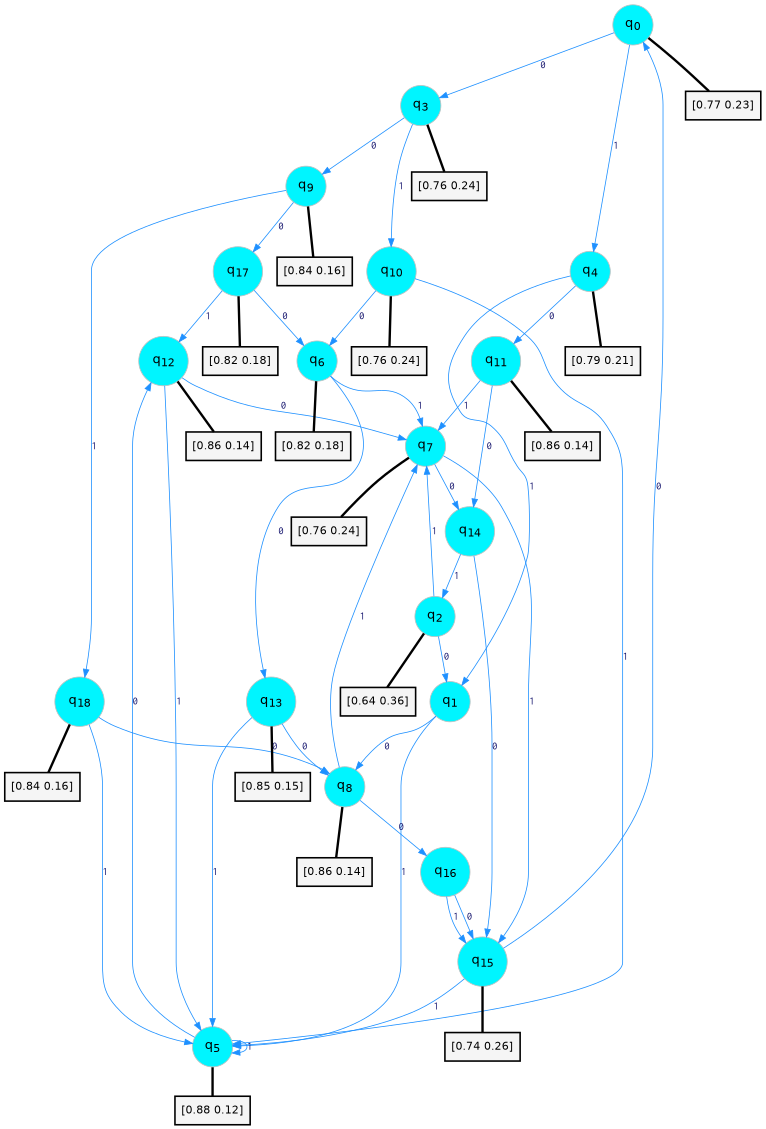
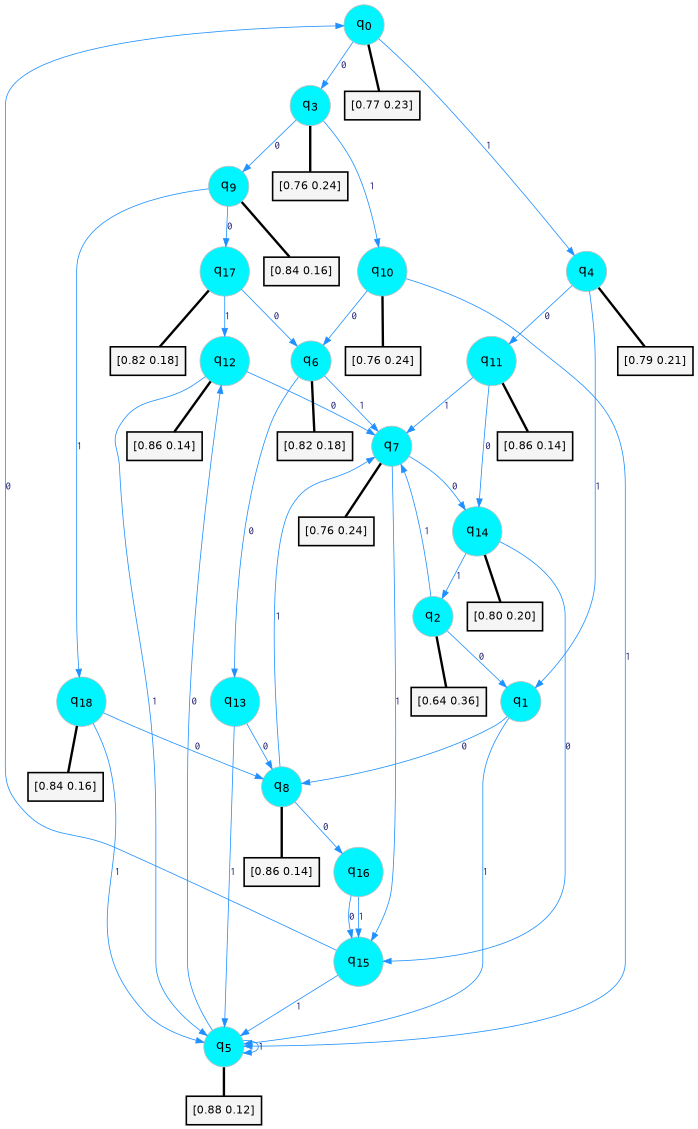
  digraph {
    rankdir=TD
    node [color=gray fillcolor=turquoise1 fontcolor=black fontname=Helvetica fontsize=16 fontweight=bold shape=circle style=filled]
    edge [arrowsize=1 color=dodgerblue1 fontcolor=midnightblue fontname=courier fontweight=bold penwidth=1 style=solid weight=20]
    n1 [label=<q<SUB>0</SUB>>]
    n2 [label=<q<SUB>3</SUB>>]
    n3 [label=<q<SUB>4</SUB>>]
    n4 [color=black fillcolor=whitesmoke fontsize=14 label="[0.77 0.23]" penwidth=2 shape=box]
    n5 [label=<q<SUB>9</SUB>>]
    n6 [label=<q<SUB>10</SUB>>]
    n7 [color=black fillcolor=whitesmoke fontsize=14 label="[0.76 0.24]" penwidth=2 shape=box]
    n8 [label=<q<SUB>1</SUB>>]
    n9 [label=<q<SUB>11</SUB>>]
    n10 [color=black fillcolor=whitesmoke fontsize=14 label="[0.79 0.21]" penwidth=2 shape=box]
    n11 [label=<q<SUB>5</SUB>>]
    n12 [label=<q<SUB>8</SUB>>]
    n13 [label=<q<SUB>12</SUB>>]
    n14 [color=black fillcolor=whitesmoke fontsize=14 label="[0.88 0.12]" penwidth=2 shape=box]
    n15 [label=<q<SUB>7</SUB>>]
    n16 [label=<q<SUB>16</SUB>>]
    n17 [color=black fillcolor=whitesmoke fontsize=14 label="[0.86 0.14]" penwidth=2 shape=box]
    n18 [label=<q<SUB>2</SUB>>]
    n19 [color=black fillcolor=whitesmoke fontsize=14 label="[0.64 0.36]" penwidth=2 shape=box]
    n20 [label=<q<SUB>14</SUB>>]
    n21 [label=<q<SUB>15</SUB>>]
    n22 [color=black fillcolor=whitesmoke fontsize=14 label="[0.76 0.24]" penwidth=2 shape=box]
    n23 [label=<q<SUB>17</SUB>>]
    n24 [label=<q<SUB>18</SUB>>]
    n25 [color=black fillcolor=whitesmoke fontsize=14 label="[0.84 0.16]" penwidth=2 shape=box]
    n26 [label=<q<SUB>6</SUB>>]
    n27 [color=black fillcolor=whitesmoke fontsize=14 label="[0.76 0.24]" penwidth=2 shape=box]
    n28 [color=black fillcolor=whitesmoke fontsize=14 label="[0.86 0.14]" penwidth=2 shape=box]
    n29 [color=black fillcolor=whitesmoke fontsize=14 label="[0.86 0.14]" penwidth=2 shape=box]
    n30 [label=<q<SUB>13</SUB>>]
    n31 [color=black fillcolor=whitesmoke fontsize=14 label="[0.82 0.18]" penwidth=2 shape=box]
-   n32 [color=black fillcolor=whitesmoke fontsize=14 label="[0.85 0.15]" penwidth=2 shape=box]
-   n34 [color=black fillcolor=whitesmoke fontsize=14 label="[0.74 0.26]" penwidth=2 shape=box]
+   n33 [color=black fillcolor=whitesmoke fontsize=14 label="[0.80 0.20]" penwidth=2 shape=box]
    n35 [color=black fillcolor=whitesmoke fontsize=14 label="[0.82 0.18]" penwidth=2 shape=box]
    n36 [color=black fillcolor=whitesmoke fontsize=14 label="[0.84 0.16]" penwidth=2 shape=box]
    n1 -> n2 [label=0]
    n1 -> n3 [label=1]
    n1 -> n4 [arrowhead=none color=black penwidth=3]
    n2 -> n5 [label=0]
    n2 -> n6 [label=1]
    n2 -> n7 [arrowhead=none color=black penwidth=3]
    n3 -> n8 [label=1]
    n3 -> n9 [label=0]
    n3 -> n10 [arrowhead=none color=black penwidth=3]
    n5 -> n23 [label=0]
    n5 -> n24 [label=1]
    n5 -> n25 [arrowhead=none color=black penwidth=3]
    n6 -> n11 [label=1]
    n6 -> n26 [label=0]
    n6 -> n27 [arrowhead=none color=black penwidth=3]
    n8 -> n11 [label=1]
    n8 -> n12 [label=0]
    n9 -> n15 [label=1]
    n9 -> n20 [label=0]
    n9 -> n28 [arrowhead=none color=black penwidth=3]
    n11 -> n11 [label=1]
    n11 -> n13 [label=0]
    n11 -> n14 [arrowhead=none color=black penwidth=3]
    n12 -> n15 [label=1]
    n12 -> n16 [label=0]
    n12 -> n17 [arrowhead=none color=black penwidth=3]
    n13 -> n11 [label=1]
    n13 -> n15 [label=0]
    n13 -> n29 [arrowhead=none color=black penwidth=3]
    n15 -> n20 [label=0]
    n15 -> n21 [label=1]
    n15 -> n22 [arrowhead=none color=black penwidth=3]
    n16 -> n21 [label=0]
    n16 -> n21 [label=1]
    n18 -> n8 [label=0]
    n18 -> n15 [label=1]
    n18 -> n19 [arrowhead=none color=black penwidth=3]
    n20 -> n18 [label=1]
    n20 -> n21 [label=0]
+   n20 -> n33 [arrowhead=none color=black penwidth=3]
    n21 -> n1 [label=0]
    n21 -> n11 [label=1]
-   n21 -> n34 [arrowhead=none color=black penwidth=3]
    n23 -> n13 [label=1]
    n23 -> n26 [label=0]
    n23 -> n35 [arrowhead=none color=black penwidth=3]
    n24 -> n11 [label=1]
    n24 -> n12 [label=0]
    n24 -> n36 [arrowhead=none color=black penwidth=3]
    n26 -> n15 [label=1]
    n26 -> n30 [label=0]
    n26 -> n31 [arrowhead=none color=black penwidth=3]
    n30 -> n11 [label=1]
    n30 -> n12 [label=0]
-   n30 -> n32 [arrowhead=none color=black penwidth=3]
  }
